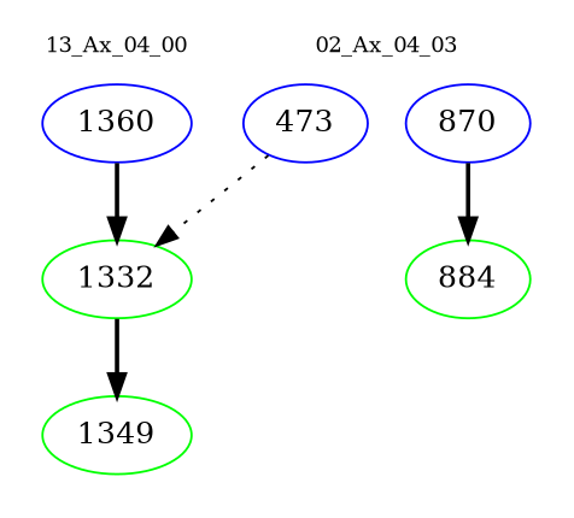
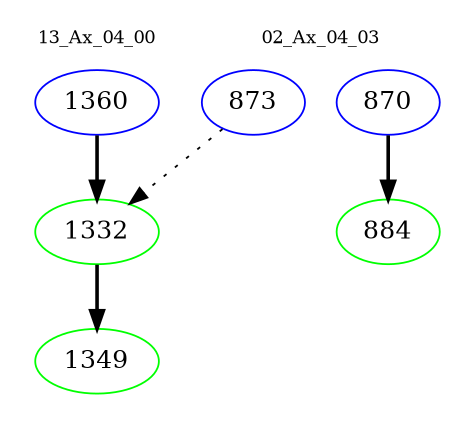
  digraph {
    node [color=blue]
    edge [color=black style=bold]
    n1 [label=1360]
    n2 [color=green label=1332]
    n3 [color=green label=1349]
-   n4 [label=473]
+   n4 [label=873]
    n5 [label=870]
    n6 [color=green label=884]
    subgraph cluster_1 {
      color=white
      fontsize=10
      label="13_Ax_04_00"
      n1
      n2
      n3
    }
    subgraph cluster_2 {
      color=white
      fontsize=10
      label="02_Ax_04_03"
      n4
      n5
      n6
    }
    n1 -> n2
    n2 -> n3
    n4 -> n2 [style=dotted]
    n5 -> n6
  }
